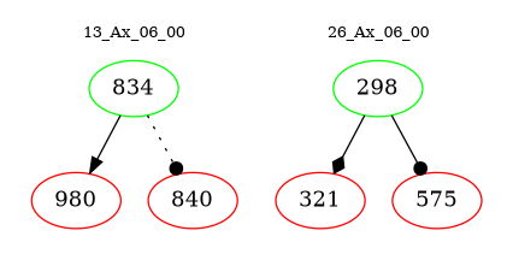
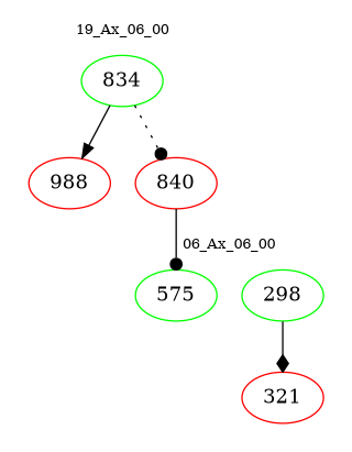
  digraph {
    node [color=red]
    edge [arrowhead=dot color=black style=solid]
    n1 [color=green label=834]
-   n2 [label=980]
+   n2 [label=988]
    n3 [label=840]
    n4 [color=green label=298]
    n5 [label=321]
-   n6 [label=575]
+   n6 [color=green label=575]
    subgraph cluster_1 {
      color=white
      fontsize=10
-     label="13_Ax_06_00"
+     label="19_Ax_06_00"
      n1
      n2
      n3
    }
    subgraph cluster_2 {
      color=white
      fontsize=10
-     label="26_Ax_06_00"
+     label="06_Ax_06_00"
      n4
      n5
      n6
    }
    n1 -> n2 [arrowhead=normal]
    n1 -> n3 [style=dotted]
    n4 -> n5 [arrowhead=diamond]
-   n4 -> n6
+   n3 -> n6
  }
